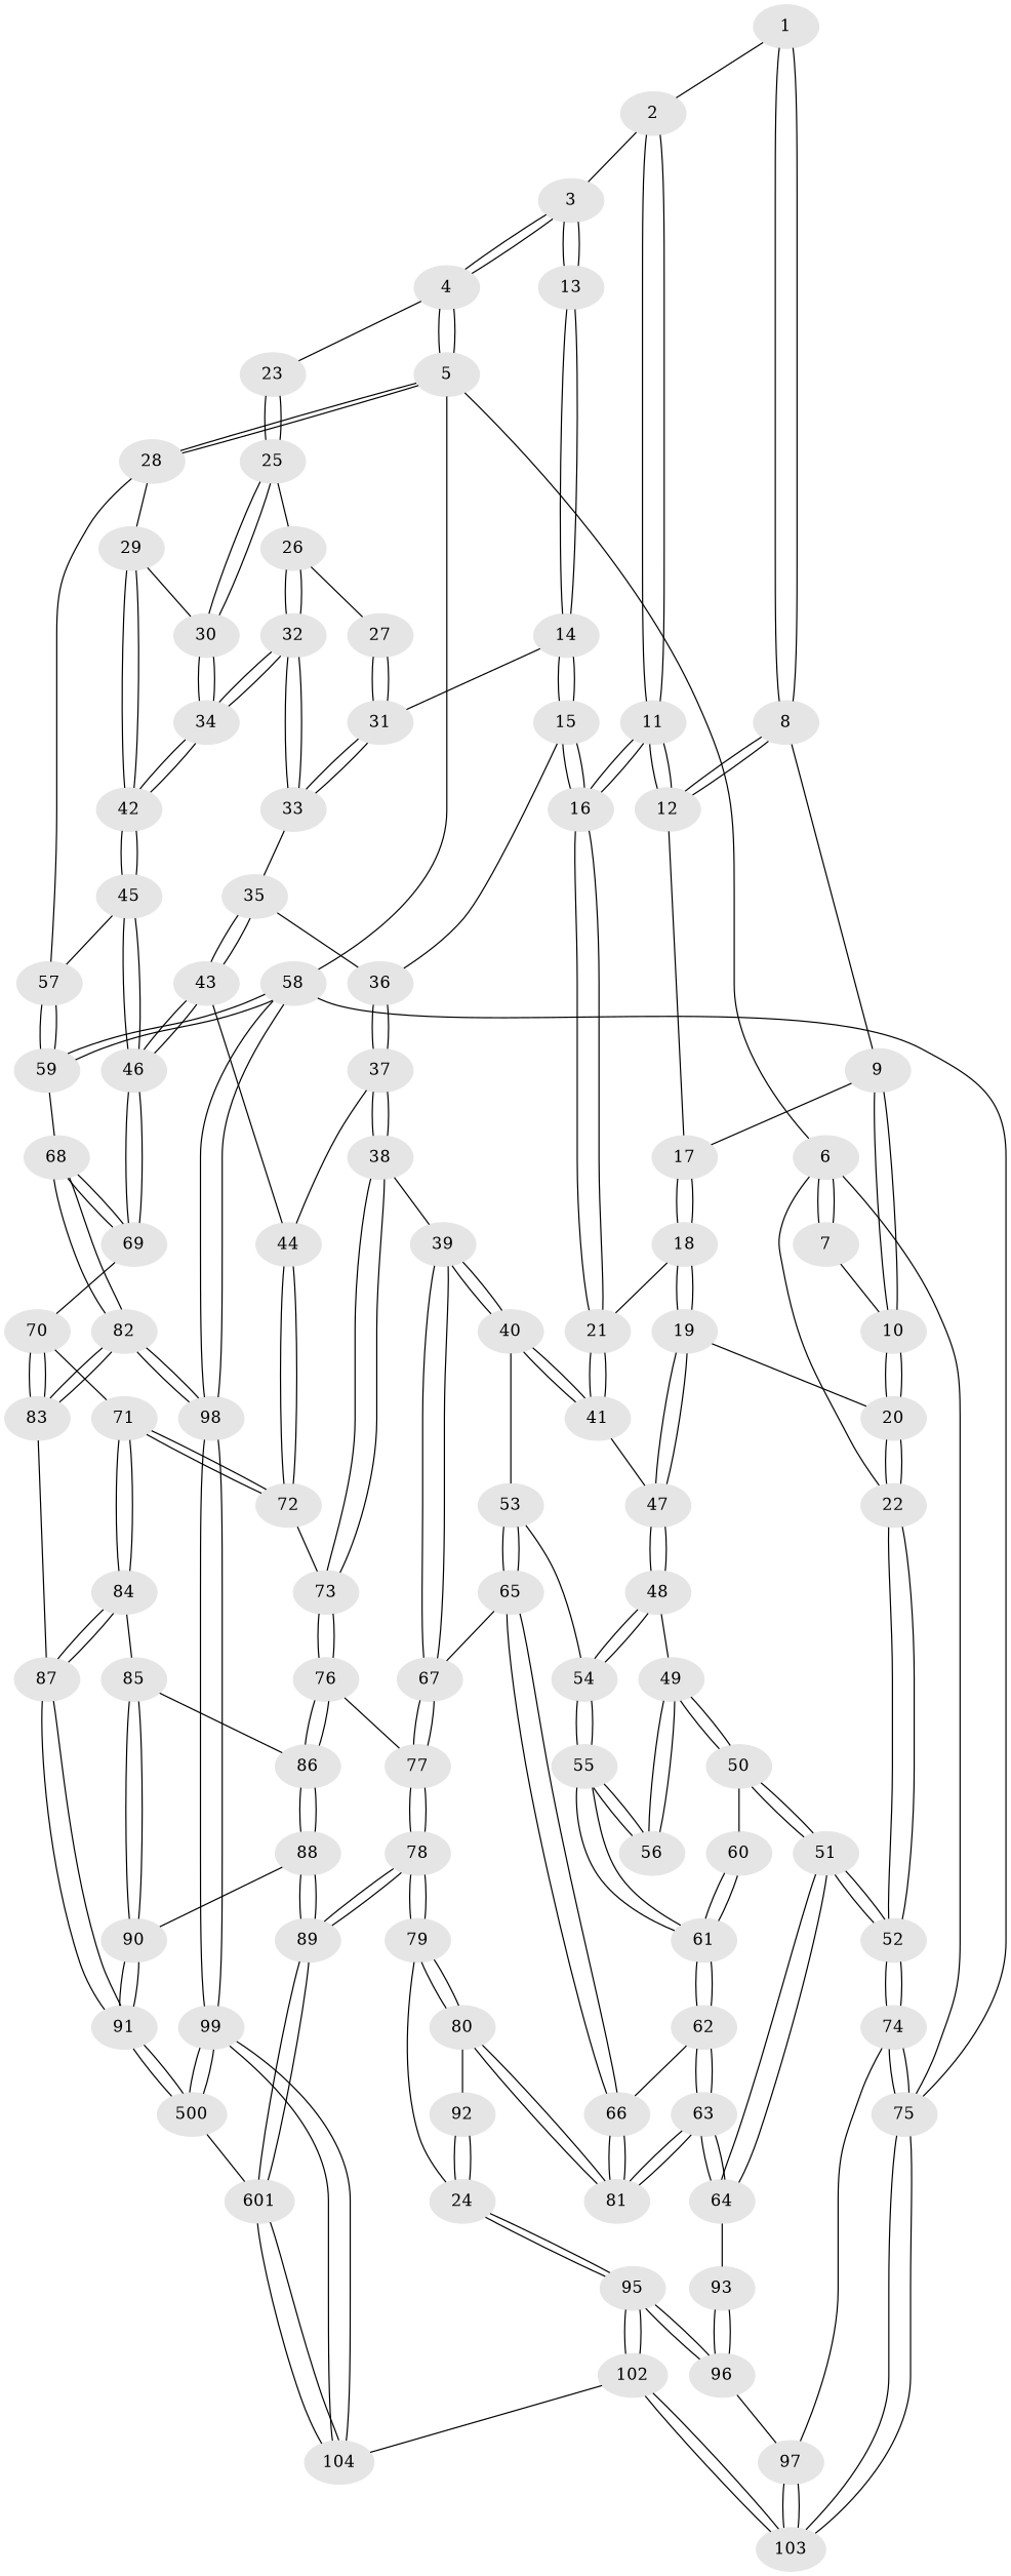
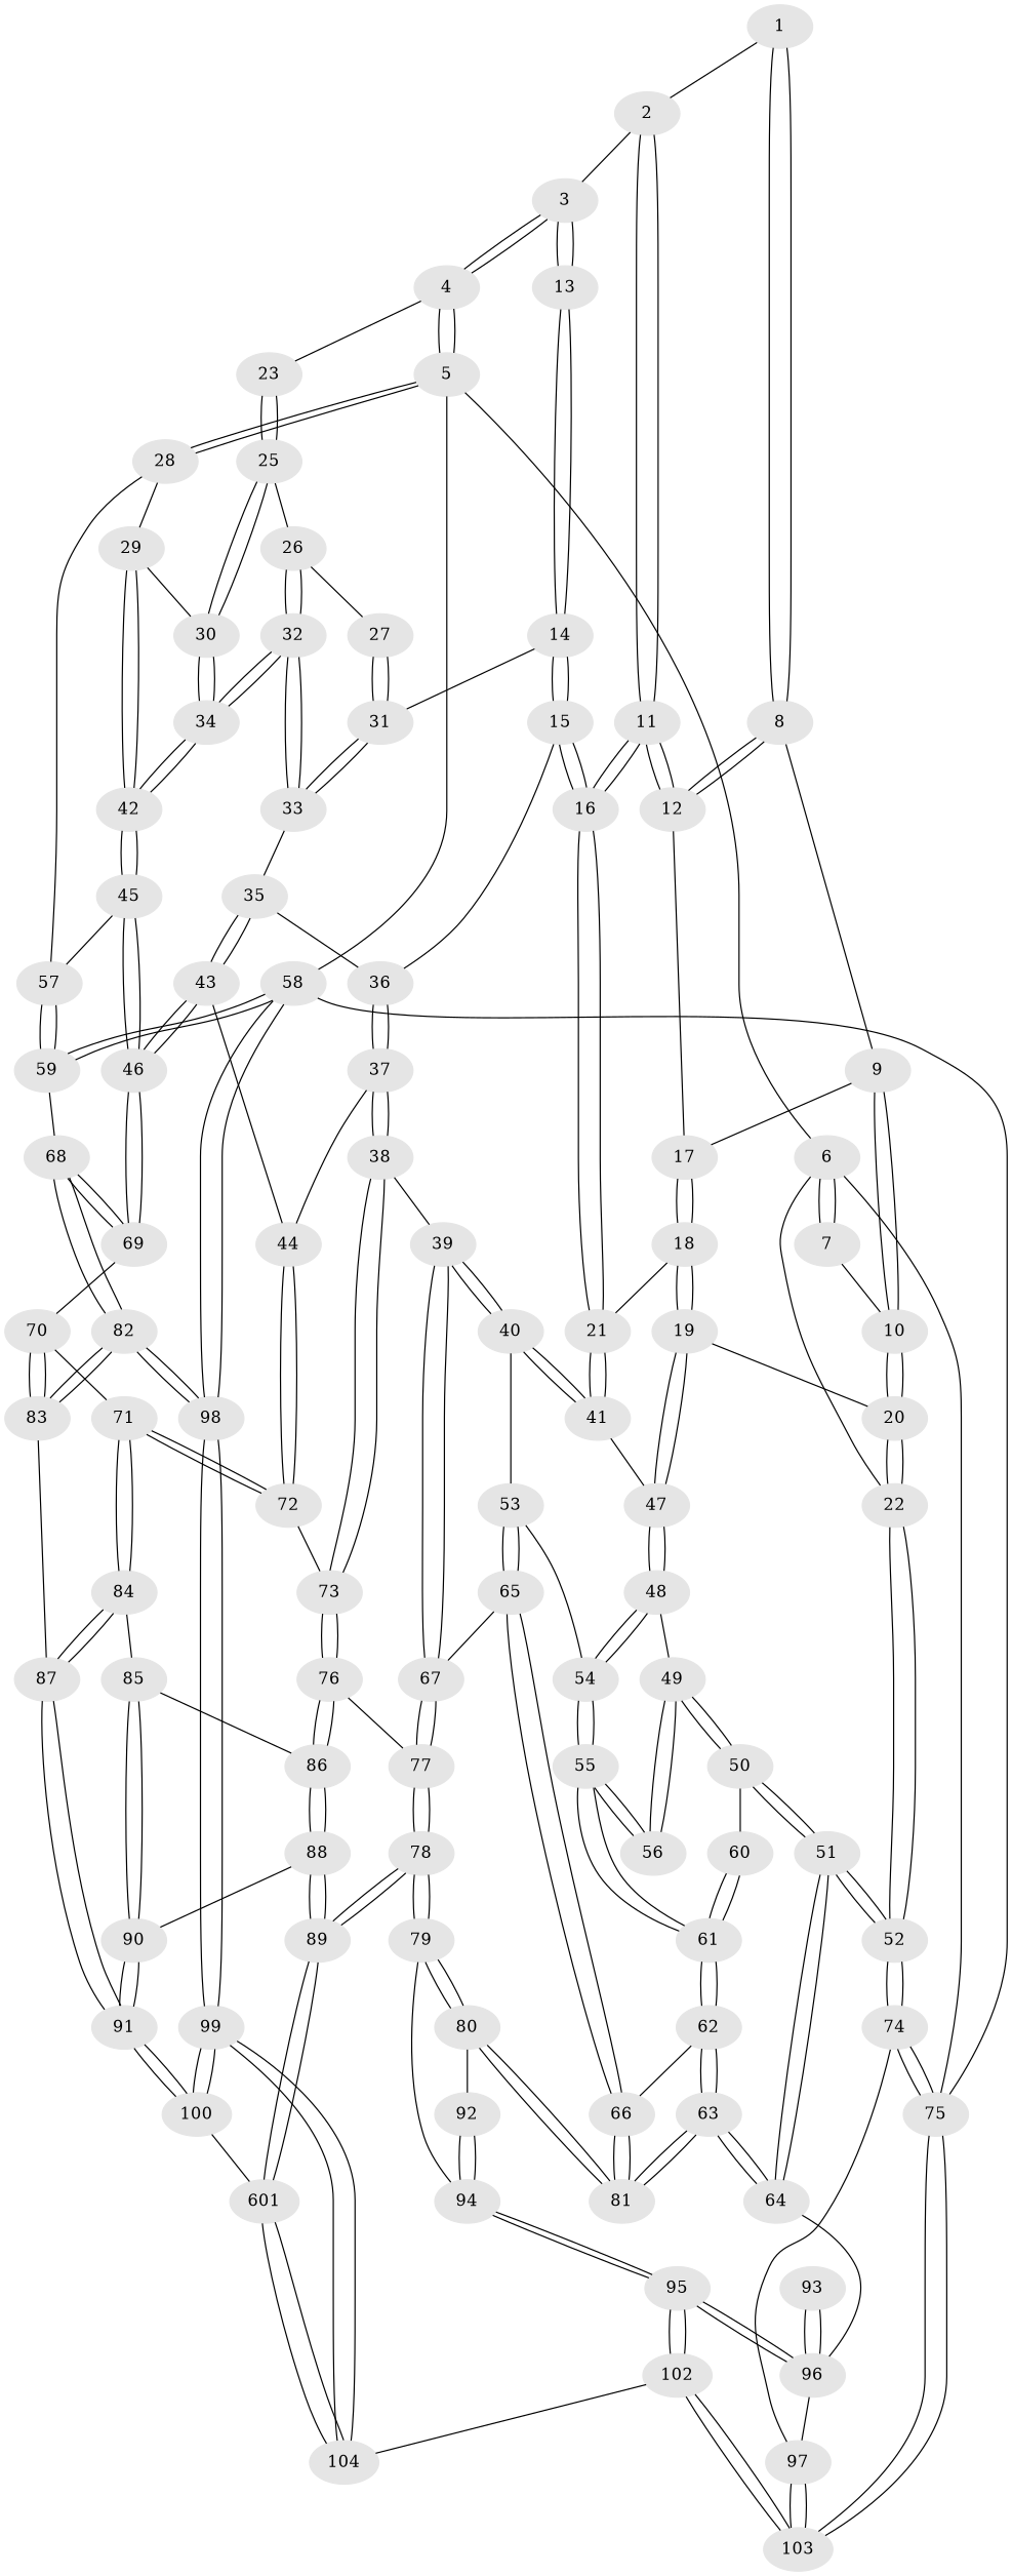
  graph {
    node [color=gray90 style=filled]
    1
    2
    8
    3
    11
    9
    12
    4
    13
    16
    5
    23
    14
    6
    28
    58
    25
    7
    22
    75
    29
    57
    59
    98
    10
    52
    103
    20
    17
    18
    21
    15
    31
    36
    33
    37
    41
    19
    47
    48
    74
    26
    30
    27
    32
    34
    42
    45
    35
    43
    44
    46
    38
    39
    73
    72
    40
    67
    76
    53
    77
    54
    65
    69
    70
    49
    50
    56
    55
    51
    60
    64
    61
    93
    97
    66
    62
    68
    99
    82
    63
    81
    96
    78
    83
    71
    84
    87
    85
    86
    88
    79
    89
    80
-   94 [label=24]
+   94
    n96 [label=601]
    92
    95
    91
    90
-   100 [label=500]
+   100
    104
    102
    1 -- 2
    1 -- 8
    1 -- 8
    2 -- 3
    2 -- 11
    2 -- 11
    8 -- 9
    8 -- 12
    8 -- 12
    3 -- 4
    3 -- 4
    3 -- 13
    3 -- 13
    11 -- 12
    11 -- 12
    11 -- 16
    11 -- 16
    9 -- 10
    9 -- 10
    9 -- 17
    12 -- 17
    4 -- 5
    4 -- 5
    4 -- 23
    13 -- 14
    13 -- 14
    16 -- 21
    16 -- 21
    5 -- 6
    5 -- 28
    5 -- 28
    5 -- 58
    23 -- 25
    23 -- 25
    14 -- 15
    14 -- 15
    14 -- 31
    6 -- 7
    6 -- 7
    6 -- 22
    6 -- 75
    28 -- 29
    28 -- 57
    58 -- 75
    58 -- 59
    58 -- 59
    58 -- 98
    58 -- 98
    25 -- 26
    25 -- 30
    25 -- 30
    7 -- 10
    22 -- 52
    22 -- 52
    75 -- 103
    75 -- 103
    29 -- 30
    29 -- 42
    29 -- 42
    57 -- 59
    57 -- 59
    59 -- 68
    98 -- 99
    98 -- 99
    10 -- 20
    10 -- 20
    52 -- 74
    52 -- 74
    20 -- 22
    20 -- 22
    17 -- 18
    17 -- 18
    18 -- 21
    18 -- 19
    18 -- 19
    21 -- 41
    21 -- 41
    15 -- 16
    15 -- 16
    15 -- 36
    31 -- 33
    31 -- 33
    36 -- 37
    36 -- 37
    33 -- 35
    37 -- 44
    37 -- 38
    37 -- 38
    41 -- 47
    19 -- 20
    19 -- 47
    19 -- 47
    47 -- 48
    47 -- 48
    48 -- 54
    48 -- 54
    48 -- 49
    74 -- 75
    74 -- 75
    74 -- 97
    26 -- 27
    26 -- 32
    26 -- 32
    30 -- 34
    30 -- 34
    27 -- 31
    27 -- 31
    32 -- 33
    32 -- 33
    32 -- 34
    32 -- 34
    34 -- 42
    34 -- 42
    42 -- 45
    42 -- 45
    45 -- 57
    45 -- 46
    45 -- 46
    35 -- 36
    35 -- 43
    35 -- 43
    43 -- 44
    43 -- 46
    43 -- 46
    44 -- 72
    44 -- 72
    46 -- 69
    46 -- 69
    38 -- 39
    38 -- 73
    38 -- 73
    39 -- 40
    39 -- 40
    39 -- 67
    39 -- 67
    73 -- 76
    73 -- 76
    72 -- 73
    40 -- 41
    40 -- 41
    40 -- 53
    67 -- 77
    67 -- 77
    76 -- 77
    76 -- 86
    76 -- 86
    53 -- 54
    53 -- 65
    53 -- 65
    77 -- 78
    77 -- 78
    54 -- 55
    54 -- 55
    65 -- 67
    65 -- 66
    65 -- 66
    69 -- 70
    70 -- 83
    70 -- 83
    70 -- 71
    49 -- 50
    49 -- 50
    49 -- 56
    49 -- 56
    50 -- 51
    50 -- 51
    50 -- 60
    55 -- 56
    55 -- 56
    55 -- 61
    55 -- 61
    51 -- 52
    51 -- 52
    51 -- 64
    51 -- 64
    60 -- 61
    60 -- 61
-   64 -- 93
+   64 -- 96
    61 -- 62
    61 -- 62
    93 -- 96
    93 -- 96
    97 -- 103
    97 -- 103
    66 -- 81
    66 -- 81
    62 -- 66
    62 -- 63
    62 -- 63
    68 -- 69
    68 -- 69
    68 -- 82
    68 -- 82
    99 -- 100
    99 -- 100
    99 -- 104
    99 -- 104
    82 -- 98
    82 -- 98
    82 -- 83
    82 -- 83
    63 -- 64
    63 -- 64
    63 -- 81
    63 -- 81
    96 -- 97
    78 -- 79
    78 -- 79
    78 -- 89
    78 -- 89
    83 -- 87
    71 -- 72
    71 -- 72
    71 -- 84
    71 -- 84
    84 -- 87
    84 -- 87
    84 -- 85
    87 -- 91
    87 -- 91
    85 -- 86
    85 -- 90
    85 -- 90
    86 -- 88
    86 -- 88
    88 -- 89
    88 -- 89
    88 -- 90
    79 -- 80
    79 -- 80
    79 -- 94
    89 -- n96
    89 -- n96
    80 -- 81
    80 -- 81
    80 -- 92
    94 -- 95
    94 -- 95
    n96 -- 104
    n96 -- 104
    92 -- 94
    92 -- 94
    95 -- 96
    95 -- 96
    95 -- 102
    95 -- 102
    91 -- 100
    91 -- 100
    90 -- 91
    90 -- 91
    100 -- n96
    102 -- 103
    102 -- 103
    102 -- 104
  }
